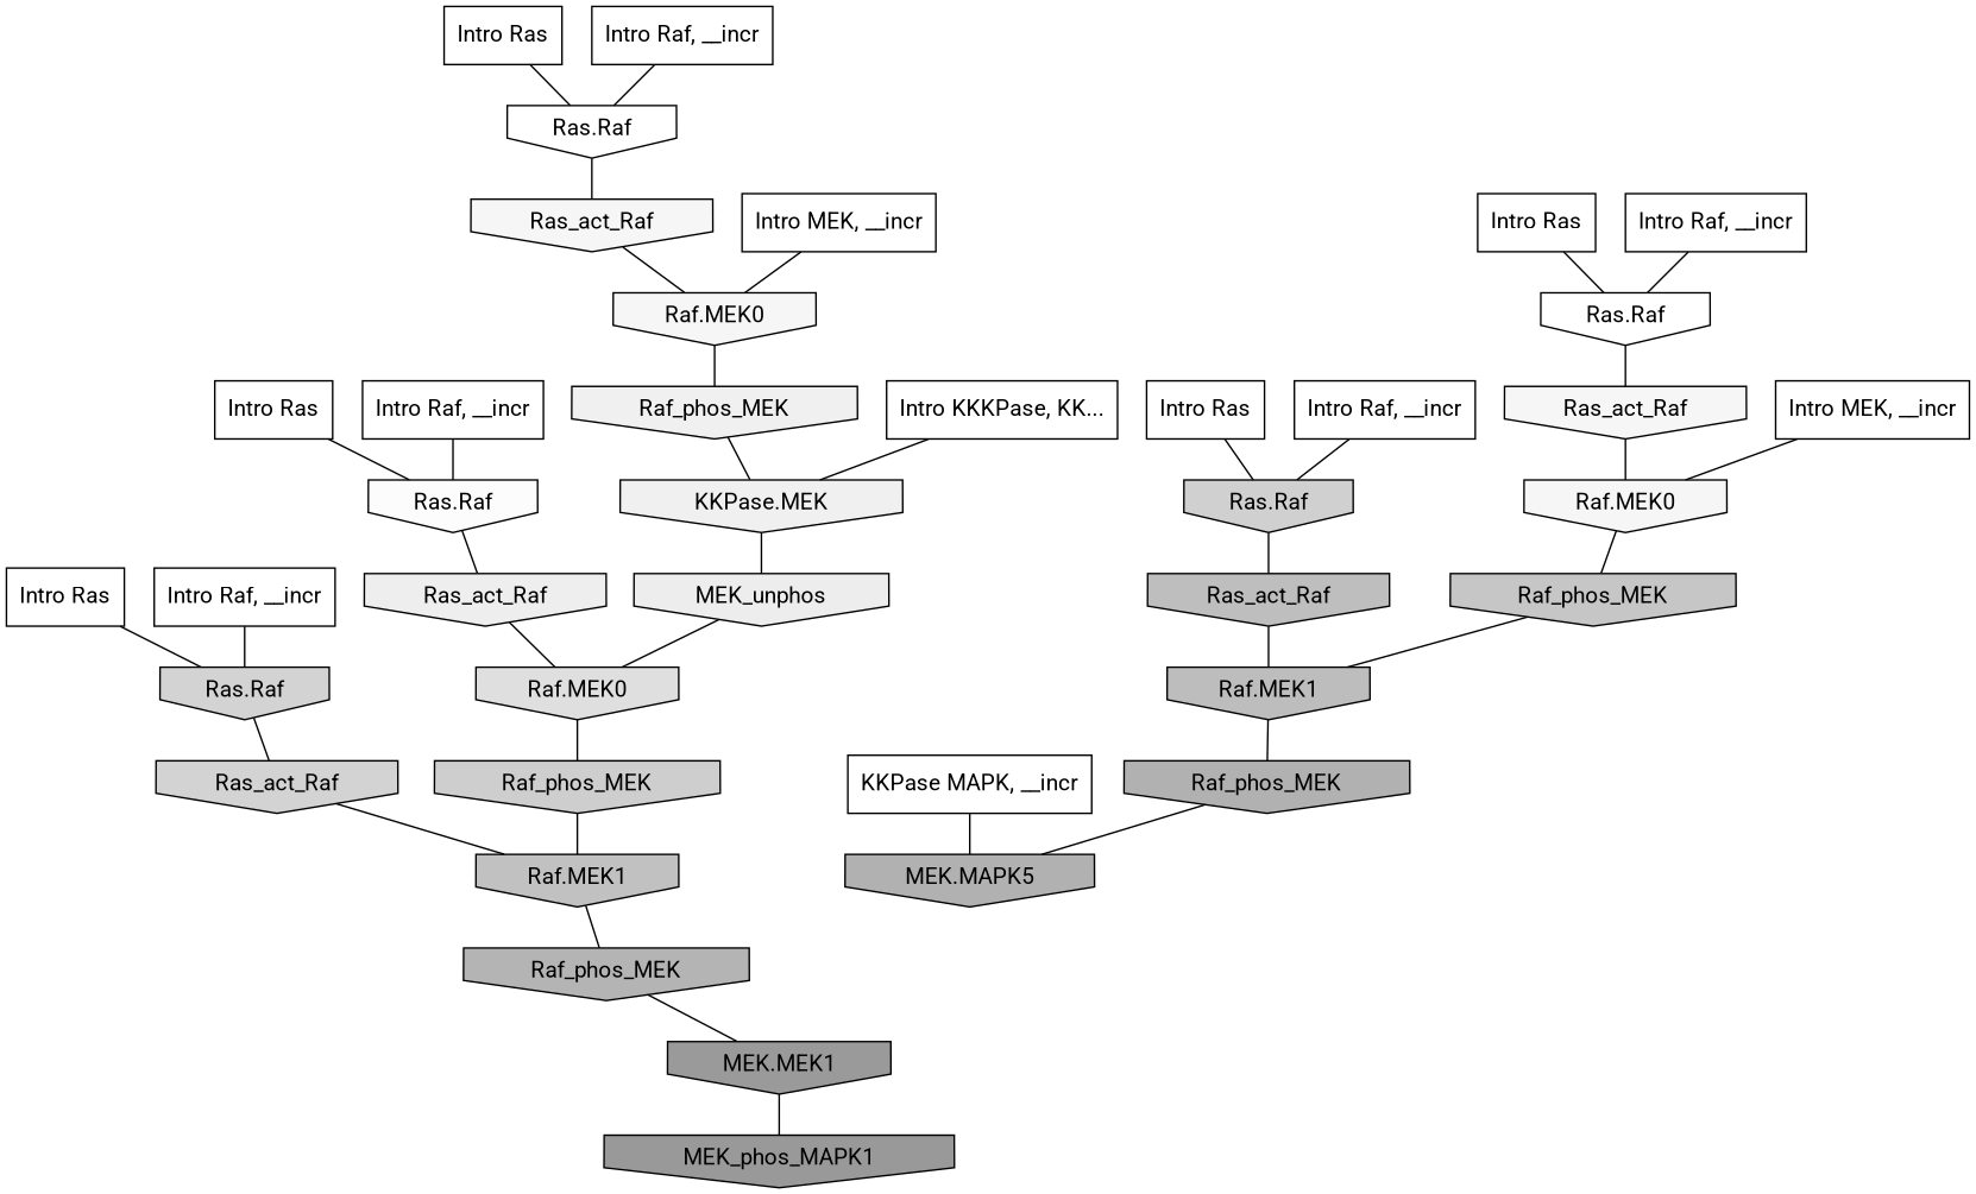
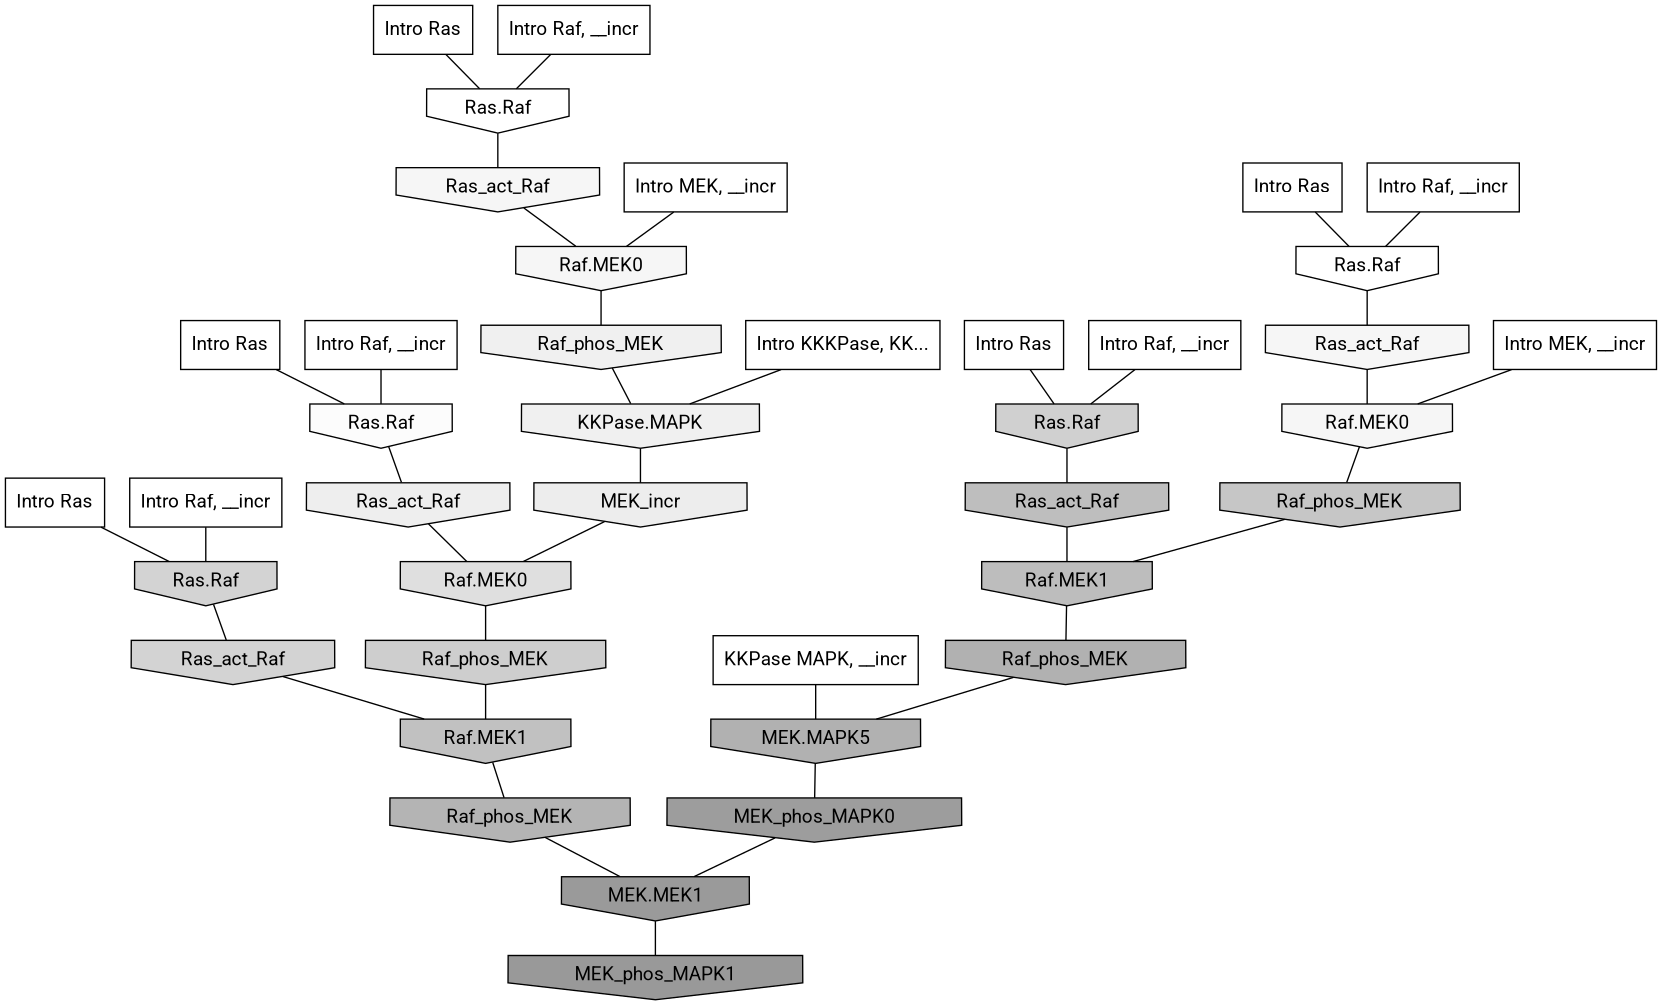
  digraph {
    fontname=Roboto
    rankdir=TB
    ranksep=0.30
    node [fillcolor="0.000 0.000 1.000" fontname=Roboto shape=invhouse style=filled]
    edge [color="0.000 0.000 0.000" dir=none fontname=Roboto]
    n1 [label="Intro Ras" shape=rectangle]
    n2 [fillcolor="0.000 0.000 0.825" label="Ras.Raf"]
    n3 [fillcolor="0.000 0.000 0.825" label=Ras_act_Raf]
    n4 [label="Intro Ras" shape=rectangle]
    n5 [fillcolor="0.000 0.000 0.985" label="Ras.Raf"]
    n6 [fillcolor="0.000 0.000 0.930" label=Ras_act_Raf]
    n7 [label="Intro Ras" shape=rectangle]
    n8 [fillcolor="0.000 0.000 0.816" label="Ras.Raf"]
    n9 [fillcolor="0.000 0.000 0.744" label=Ras_act_Raf]
    n10 [label="Intro Ras" shape=rectangle]
    n11 [label="Ras.Raf"]
    n12 [fillcolor="0.000 0.000 0.962" label=Ras_act_Raf]
    n13 [label="Intro Ras" shape=rectangle]
    n14 [label="Ras.Raf"]
    n15 [fillcolor="0.000 0.000 0.964" label=Ras_act_Raf]
    n16 [label="Intro Raf, __incr" shape=rectangle]
    n17 [label="Intro Raf, __incr" shape=rectangle]
    n18 [label="Intro Raf, __incr" shape=rectangle]
    n19 [label="Intro Raf, __incr" shape=rectangle]
    n20 [label="Intro Raf, __incr" shape=rectangle]
    n21 [label="Intro MEK, __incr" shape=rectangle]
    n22 [fillcolor="0.000 0.000 0.964" label="Raf.MEK0"]
    n23 [fillcolor="0.000 0.000 0.775" label=Raf_phos_MEK]
    n24 [label="Intro MEK, __incr" shape=rectangle]
    n25 [fillcolor="0.000 0.000 0.962" label="Raf.MEK0"]
    n26 [fillcolor="0.000 0.000 0.938" label=Raf_phos_MEK]
    n27 [label="KKPase MAPK, __incr" shape=rectangle]
    n28 [fillcolor="0.000 0.000 0.693" label="MEK.MAPK5"]
+   n29 [fillcolor="0.000 0.000 0.616" label=MEK_phos_MAPK0]
    n30 [label="Intro KKKPase, KK..." shape=rectangle]
-   n31 [fillcolor="0.000 0.000 0.938" label="KKPase.MEK"]
-   n32 [fillcolor="0.000 0.000 0.928" label=MEK_unphos]
+   n31 [fillcolor="0.000 0.000 0.938" label="KKPase.MAPK"]
+   n32 [fillcolor="0.000 0.000 0.928" label=MEK_incr]
    n33 [fillcolor="0.000 0.000 0.874" label="Raf.MEK0"]
    n34 [fillcolor="0.000 0.000 0.742" label="Raf.MEK1"]
    n35 [fillcolor="0.000 0.000 0.806" label=Raf_phos_MEK]
    n36 [fillcolor="0.000 0.000 0.757" label="Raf.MEK1"]
    n37 [fillcolor="0.000 0.000 0.705" label=Raf_phos_MEK]
    n38 [fillcolor="0.000 0.000 0.693" label=Raf_phos_MEK]
    n39 [fillcolor="0.000 0.000 0.605" label="MEK.MEK1"]
    n40 [fillcolor="0.000 0.000 0.600" label=MEK_phos_MAPK1]
    n1 -> n2
    n2 -> n3
    n3 -> n36
    n4 -> n5
    n5 -> n6
    n6 -> n33
    n7 -> n8
    n8 -> n9
    n9 -> n34
    n10 -> n11
    n11 -> n12
    n12 -> n25
    n13 -> n14
    n14 -> n15
    n15 -> n22
    n16 -> n11
    n17 -> n8
    n18 -> n5
    n19 -> n2
    n20 -> n14
    n21 -> n22
    n22 -> n23
    n23 -> n34
    n24 -> n25
    n25 -> n26
    n26 -> n31
    n27 -> n28
+   n28 -> n29
+   n29 -> n39
    n30 -> n31
    n31 -> n32
    n32 -> n33
    n33 -> n35
    n34 -> n38
    n35 -> n36
    n36 -> n37
    n37 -> n39
    n38 -> n28
    n39 -> n40
  }
